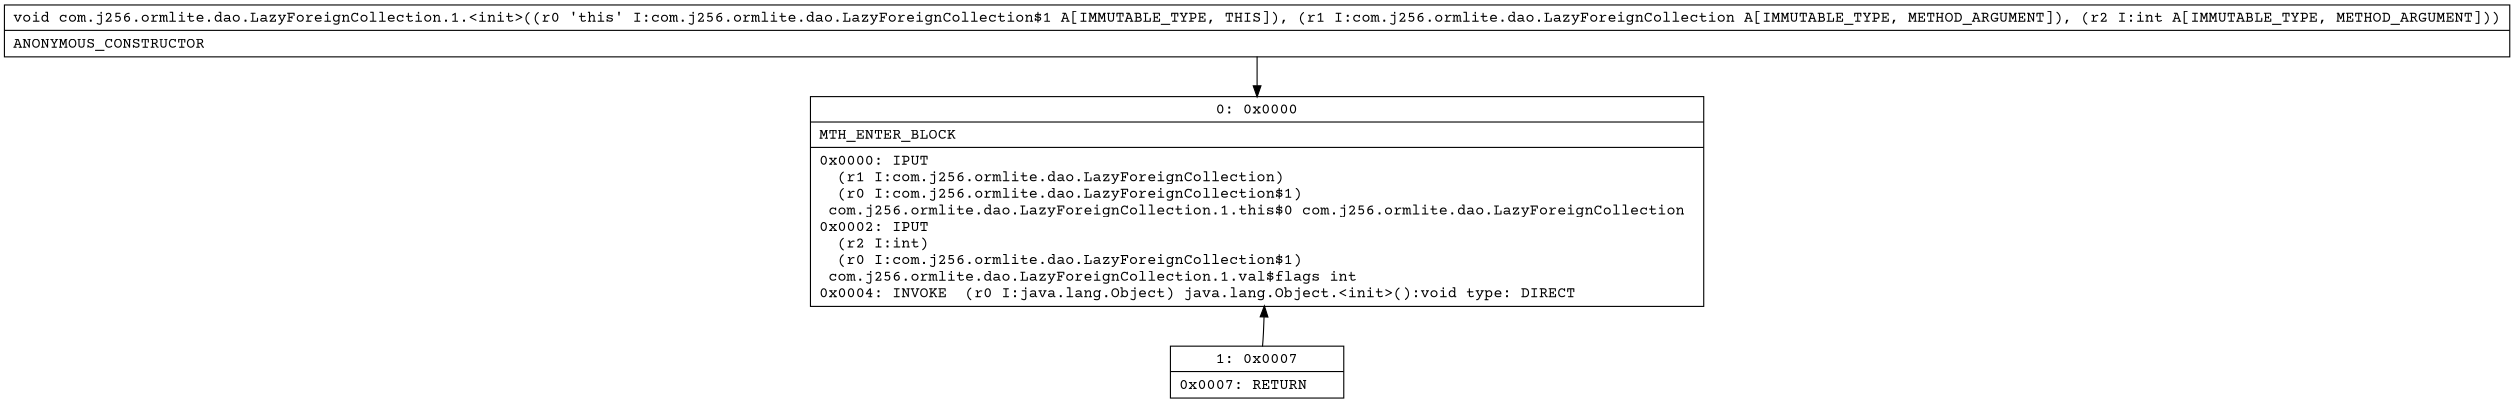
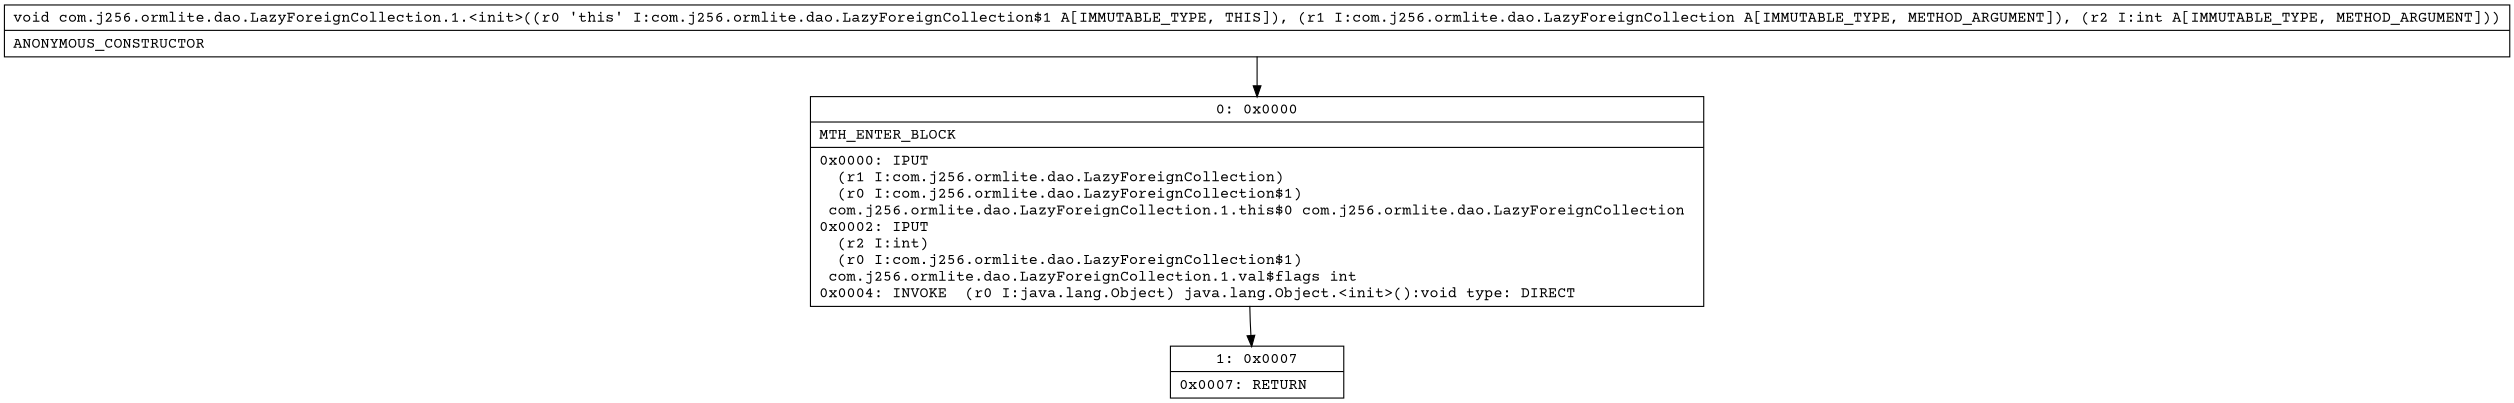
  digraph {
    fontname="Courier Prime"
    node [shape=record fontname="Courier Prime"]
    edge [fontname="Courier Prime"]
    n1 [label="{0\:\ 0x0000|MTH_ENTER_BLOCK\l|0x0000: IPUT  \l  (r1 I:com.j256.ormlite.dao.LazyForeignCollection)\l  (r0 I:com.j256.ormlite.dao.LazyForeignCollection$1)\l com.j256.ormlite.dao.LazyForeignCollection.1.this$0 com.j256.ormlite.dao.LazyForeignCollection \l0x0002: IPUT  \l  (r2 I:int)\l  (r0 I:com.j256.ormlite.dao.LazyForeignCollection$1)\l com.j256.ormlite.dao.LazyForeignCollection.1.val$flags int \l0x0004: INVOKE  (r0 I:java.lang.Object) java.lang.Object.\<init\>():void type: DIRECT \l}"]
    n2 [label="{1\:\ 0x0007|0x0007: RETURN   \l}"]
    n3 [label="{void com.j256.ormlite.dao.LazyForeignCollection.1.\<init\>((r0 'this' I:com.j256.ormlite.dao.LazyForeignCollection$1 A[IMMUTABLE_TYPE, THIS]), (r1 I:com.j256.ormlite.dao.LazyForeignCollection A[IMMUTABLE_TYPE, METHOD_ARGUMENT]), (r2 I:int A[IMMUTABLE_TYPE, METHOD_ARGUMENT]))  | ANONYMOUS_CONSTRUCTOR\l}"]
-   n2 -> n1
+   n1 -> n2
    n3 -> n1
  }
